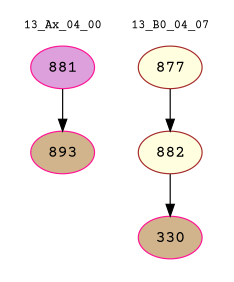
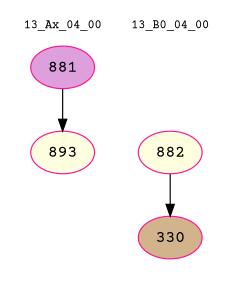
  digraph {
    fontname="Courier Prime"
    node [color=deeppink fillcolor=tan fontname="Courier Prime" style=filled]
    edge [color=black fontname="Courier Prime"]
    n1 [fillcolor=plum label=881]
-   n2 [label=893]
-   n3 [color=brown fillcolor=lightyellow label=877]
-   n4 [color=brown fillcolor=lightyellow label=882]
+   n2 [fillcolor=lightyellow label=893]
+   n4 [fillcolor=lightyellow label=882]
    n5 [label=330]
    subgraph cluster_1 {
      color=white
      fontsize=10
      label="13_Ax_04_00"
      n1
      n2
    }
    subgraph cluster_2 {
      color=white
      fontsize=10
-     label="13_B0_04_07"
-     n3
+     label="13_B0_04_00"
      n4
      n5
    }
    n1 -> n2
-   n3 -> n4
    n4 -> n5
  }
